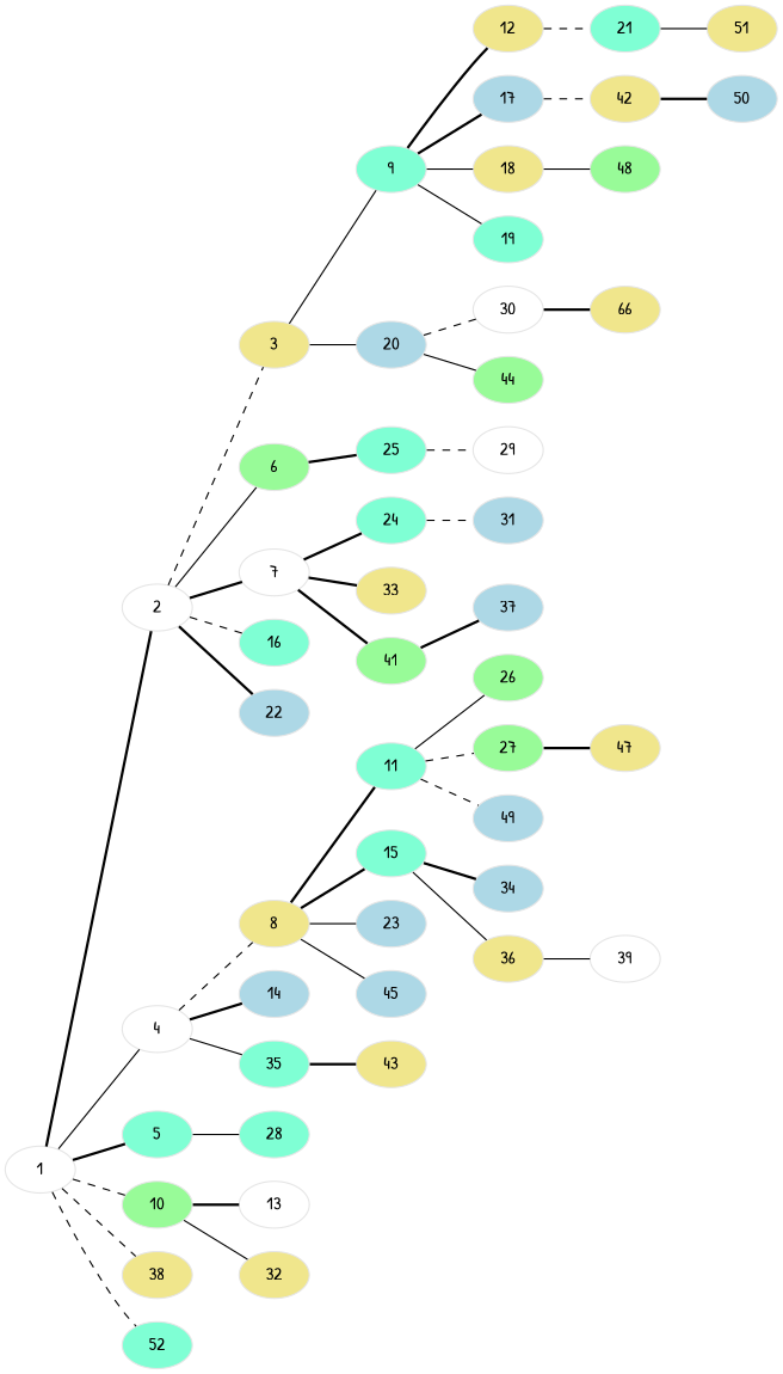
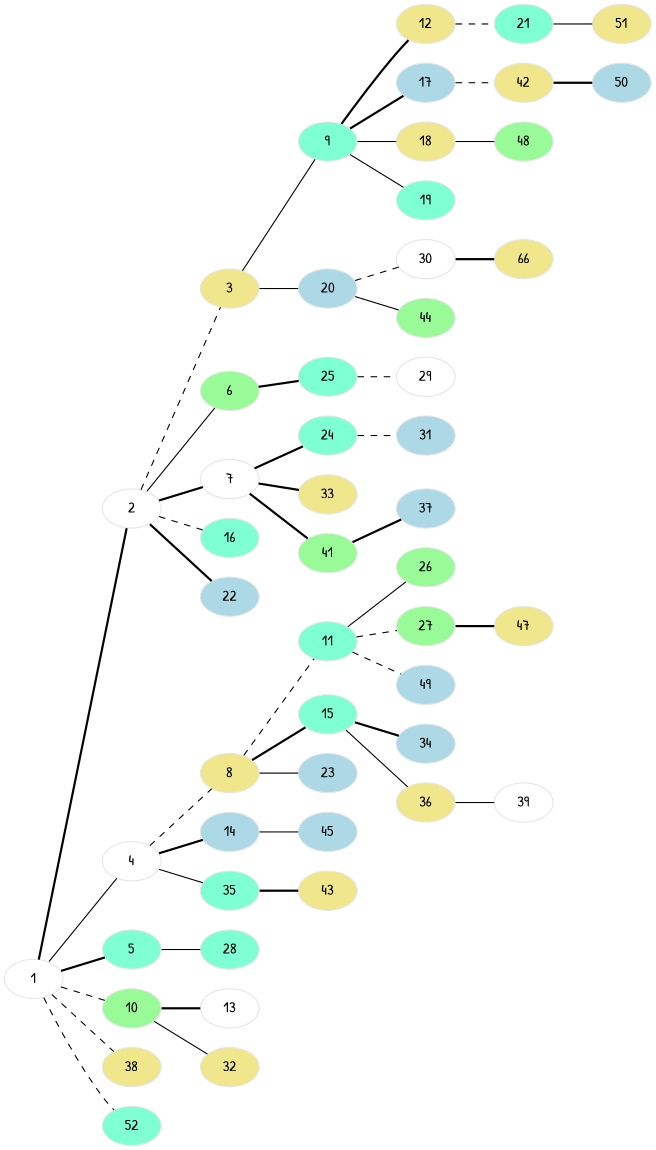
  graph {
    fontname="Patrick Hand"
    rankdir=LR
    node [color=gray90 fillcolor=khaki fontname="Patrick Hand" style=filled]
    edge [fontname="Patrick Hand" style=bold]
    1 [fillcolor=white]
    2 [fillcolor=white]
    4 [fillcolor=white]
    5 [fillcolor=aquamarine]
    10 [fillcolor=palegreen]
    38
    52 [fillcolor=aquamarine]
    3
    6 [fillcolor=palegreen]
    7 [fillcolor=white]
    16 [fillcolor=aquamarine]
    22 [fillcolor=lightblue]
    8
    14 [fillcolor=lightblue]
    35 [fillcolor=aquamarine]
    28 [fillcolor=aquamarine]
    13 [fillcolor=white]
    32
    9 [fillcolor=aquamarine]
    20 [fillcolor=lightblue]
    25 [fillcolor=aquamarine]
    24 [fillcolor=aquamarine]
    33
    41 [fillcolor=palegreen]
    12
    17 [fillcolor=lightblue]
    18
    19 [fillcolor=aquamarine]
    30 [fillcolor=white]
    44 [fillcolor=palegreen]
    11 [fillcolor=aquamarine]
    15 [fillcolor=aquamarine]
    23 [fillcolor=lightblue]
    45 [fillcolor=lightblue]
    43
    29 [fillcolor=white]
    31 [fillcolor=lightblue]
    37 [fillcolor=lightblue]
    26 [fillcolor=palegreen]
    27 [fillcolor=palegreen]
    49 [fillcolor=lightblue]
    34 [fillcolor=lightblue]
    36
    21 [fillcolor=aquamarine]
    42
    48 [fillcolor=palegreen]
    47
    51
    39 [fillcolor=white]
    50 [fillcolor=lightblue]
    n51 [label=66]
    1 -- 2
    1 -- 4 [style=solid]
    1 -- 5
    1 -- 10 [style=dashed]
    1 -- 38 [style=dashed]
    1 -- 52 [style=dashed]
    2 -- 3 [style=dashed]
    2 -- 6 [style=solid]
    2 -- 7
    2 -- 16 [style=dashed]
    2 -- 22
    4 -- 8 [style=dashed]
    4 -- 14
    4 -- 35 [style=solid]
    5 -- 28 [style=solid]
    10 -- 13
    10 -- 32 [style=solid]
    3 -- 9 [style=solid]
    3 -- 20 [style=solid]
    6 -- 25
    7 -- 24
    7 -- 33
    7 -- 41
-   8 -- 11
+   8 -- 11 [style=dashed]
    8 -- 15
    8 -- 23 [style=solid]
-   8 -- 45 [style=solid]
+   14 -- 45 [style=solid]
    35 -- 43
    9 -- 12
    9 -- 17
    9 -- 18 [style=solid]
    9 -- 19 [style=solid]
    20 -- 30 [style=dashed]
    20 -- 44 [style=solid]
    25 -- 29 [style=dashed]
    24 -- 31 [style=dashed]
    41 -- 37
    12 -- 21 [style=dashed]
    17 -- 42 [style=dashed]
    18 -- 48 [style=solid]
    30 -- n51
    11 -- 26 [style=solid]
    11 -- 27 [style=dashed]
    11 -- 49 [style=dashed]
    15 -- 34
    15 -- 36 [style=solid]
    27 -- 47
    36 -- 39 [style=solid]
    21 -- 51 [style=solid]
    42 -- 50
  }
